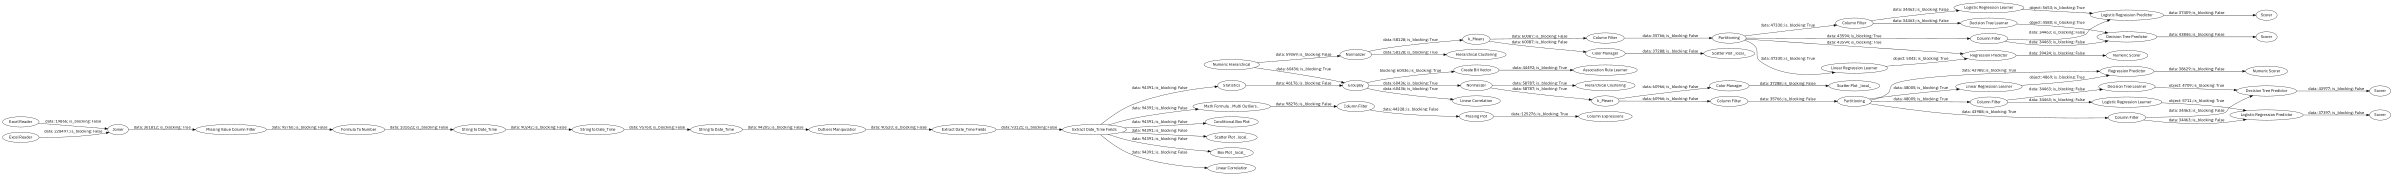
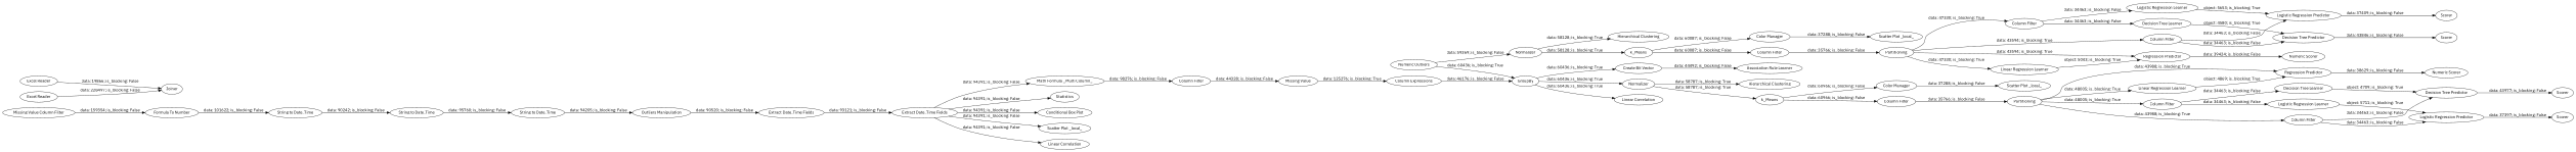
  digraph {
    fontname="IBM Plex Sans"
    rankdir=LR
    node [fontname="IBM Plex Sans"]
    edge [fontname="IBM Plex Sans"]
    n1 [label="Linear Regression Learner"]
    n2 [label="Regression Predictor"]
    n3 [label="Numeric Scorer"]
-   n4 [label="Math Formula _Multi Outliers_"]
+   n4 [label="Math Formula _Multi Column_"]
    n5 [label="Column Filter"]
-   n6 [label="Missing Plot"]
+   n6 [label="Missing Value"]
    n7 [label="Formula To Number"]
    n8 [label="String to Date_Time"]
    n9 [label="String to Date_Time"]
    n10 [label="String to Date_Time"]
    n11 [label="Scatter Plot _local_"]
    n12 [label=Statistics]
    n13 [label="Hierarchical Clustering"]
    n14 [label=Partitioning]
    n15 [label="Regression Predictor"]
    n16 [label="Column Filter"]
    n17 [label="Column Filter"]
    n18 [label="Linear Regression Learner"]
    n19 [label="Numeric Scorer"]
    n20 [label="Decision Tree Learner"]
    n21 [label="Logistic Regression Learner"]
    n22 [label="Decision Tree Predictor"]
    n23 [label="Logistic Regression Predictor"]
    n24 [label=Scorer]
    n25 [label=GroupBy]
    n26 [label="Create Bit Vector"]
    n27 [label=Normalizer]
    n28 [label="Linear Correlation"]
-   n29 [label="Numeric Hierarchical"]
+   n29 [label="Numeric Outliers"]
    n30 [label=Normalizer]
    n31 [label="Association Rule Learner"]
    n32 [label=k_Means]
    n33 [label=k_Means]
    n34 [label="Hierarchical Clustering"]
    n35 [label="Column Filter"]
    n36 [label="Color Manager"]
    n37 [label=Partitioning]
    n38 [label="Decision Tree Learner"]
    n39 [label="Decision Tree Predictor"]
    n40 [label=Scorer]
    n41 [label="Excel Reader"]
    n42 [label=Joiner]
    n43 [label="Missing Value Column Filter"]
    n44 [label="Column Expressions"]
    n45 [label="Column Filter"]
    n46 [label="Column Filter"]
    n47 [label="Logistic Regression Predictor"]
    n48 [label="Logistic Regression Learner"]
    n49 [label=Scorer]
    n50 [label="Conditional Box Plot"]
    n51 [label=Scorer]
    n52 [label="Extract Date_Time Fields"]
    n53 [label="Extract Date_Time Fields"]
    n54 [label="Scatter Plot _local_"]
-   n55 [label="Box Plot _local_"]
    n56 [label="Linear Correlation"]
    n57 [label="Excel Reader"]
    n58 [label="Color Manager"]
    n59 [label="Column Filter"]
    n60 [label="Scatter Plot _local_"]
    n61 [label="Outliers Manipulation"]
    n1 -> n2 [label="object: 5043; is_blocking: True"]
    n2 -> n3 [label="data: 39424; is_blocking: False"]
    n4 -> n5 [label="data: 98276; is_blocking: False"]
    n5 -> n6 [label="data: 44328; is_blocking: False"]
    n6 -> n44 [label="data: 125276; is_blocking: True"]
    n7 -> n8 [label="data: 101622; is_blocking: False"]
    n8 -> n9 [label="data: 90242; is_blocking: False"]
    n9 -> n10 [label="data: 95760; is_blocking: False"]
    n10 -> n61 [label="data: 94205; is_blocking: False"]
    n14 -> n15 [label="data: 43988; is_blocking: True"]
    n14 -> n16 [label="data: 48005; is_blocking: True"]
    n14 -> n17 [label="data: 43988; is_blocking: True"]
    n14 -> n18 [label="data: 48005; is_blocking: True"]
    n15 -> n19 [label="data: 38629; is_blocking: False"]
    n16 -> n20 [label="data: 34463; is_blocking: False"]
    n16 -> n21 [label="data: 34463; is_blocking: False"]
    n17 -> n22 [label="data: 34463; is_blocking: False"]
    n17 -> n23 [label="data: 34463; is_blocking: False"]
    n18 -> n15 [label="object: 4869; is_blocking: True"]
    n20 -> n22 [label="object: 4709; is_blocking: True"]
    n21 -> n23 [label="object: 5711; is_blocking: True"]
    n22 -> n40 [label="data: 43977; is_blocking: False"]
    n23 -> n51 [label="data: 37397; is_blocking: False"]
-   n25 -> n26 [label="blocking: 60436; is_blocking: True"]
+   n25 -> n26 [label="data: 60436; is_blocking: True"]
    n25 -> n27 [label="data: 60436; is_blocking: True"]
    n25 -> n28 [label="data: 60436; is_blocking: True"]
-   n26 -> n31 [label="data: 44492; is_blocking: True"]
+   n26 -> n31 [label="data: 44492; is_blocking: False"]
    n27 -> n13 [label="data: 58787; is_blocking: True"]
    n27 -> n32 [label="data: 58787; is_blocking: True"]
    n29 -> n25 [label="data: 60436; is_blocking: True"]
    n29 -> n30 [label="data: 59369; is_blocking: False"]
    n30 -> n33 [label="data: 58128; is_blocking: True"]
    n30 -> n34 [label="data: 58128; is_blocking: True"]
    n32 -> n58 [label="data: 60966; is_blocking: False"]
    n32 -> n59 [label="data: 60966; is_blocking: False"]
    n33 -> n35 [label="data: 60087; is_blocking: False"]
    n33 -> n36 [label="data: 60087; is_blocking: False"]
    n35 -> n37 [label="data: 35766; is_blocking: False"]
    n36 -> n11 [label="data: 37288; is_blocking: False"]
    n37 -> n1 [label="data: 47330; is_blocking: True"]
    n37 -> n2 [label="data: 43594; is_blocking: True"]
    n37 -> n45 [label="data: 43594; is_blocking: True"]
    n37 -> n46 [label="data: 47330; is_blocking: True"]
    n38 -> n39 [label="object: 4580; is_blocking: True"]
    n39 -> n24 [label="data: 43846; is_blocking: False"]
    n41 -> n42 [label="data: 19866; is_blocking: False"]
-   n42 -> n43 [label="data: 361812; is_blocking: True"]
-   n43 -> n7 [label="data: 95760; is_blocking: False"]
-   n12 -> n25 [label="data: 46176; is_blocking: False"]
+   n43 -> n7 [label="data: 159354; is_blocking: False"]
+   n44 -> n25 [label="data: 46176; is_blocking: False"]
    n45 -> n39 [label="data: 34463; is_blocking: False"]
    n45 -> n47 [label="data: 34463; is_blocking: False"]
    n46 -> n38 [label="data: 34463; is_blocking: False"]
    n46 -> n48 [label="data: 34463; is_blocking: False"]
    n47 -> n49 [label="data: 37409; is_blocking: False"]
    n48 -> n47 [label="object: 5653; is_blocking: True"]
    n52 -> n53 [label="data: 93121; is_blocking: False"]
    n53 -> n4 [label="data: 94391; is_blocking: False"]
    n53 -> n12 [label="data: 94391; is_blocking: False"]
    n53 -> n50 [label="data: 94391; is_blocking: False"]
    n53 -> n54 [label="data: 94391; is_blocking: False"]
-   n53 -> n55 [label="data: 94391; is_blocking: False"]
    n53 -> n56 [label="data: 94391; is_blocking: False"]
    n57 -> n42 [label="data: 228497; is_blocking: False"]
    n58 -> n60 [label="data: 37288; is_blocking: False"]
    n59 -> n14 [label="data: 35766; is_blocking: False"]
    n61 -> n52 [label="data: 90520; is_blocking: False"]
  }
